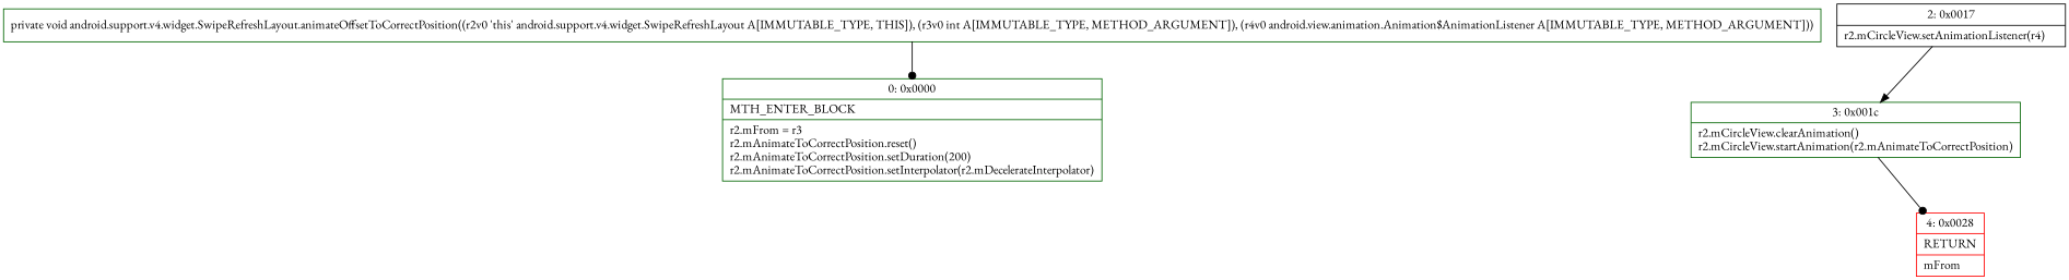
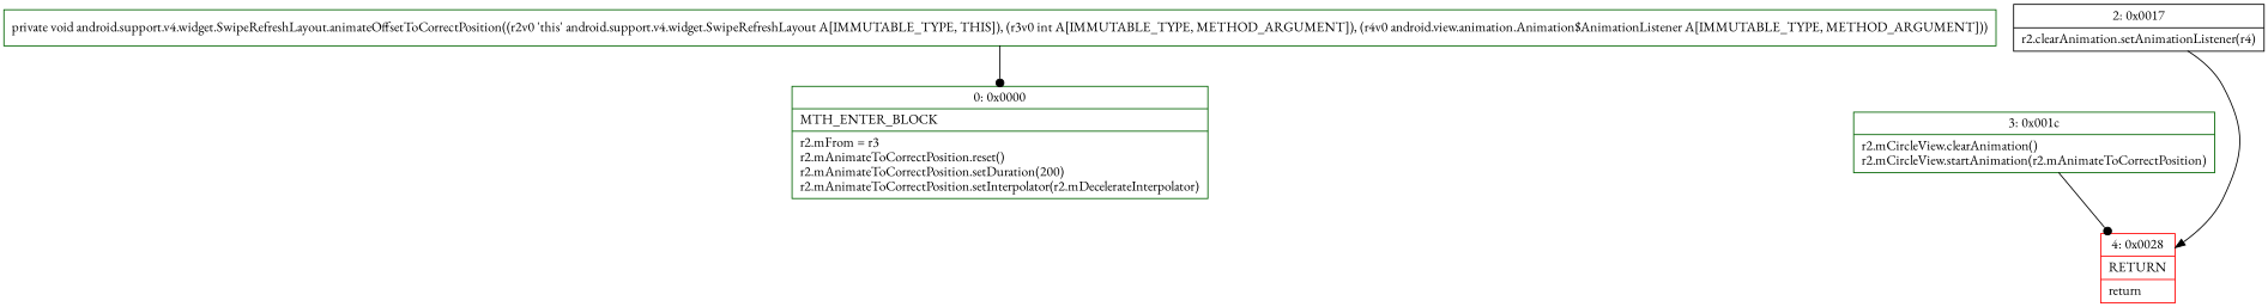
  digraph {
    fontname="EB Garamond"
    node [color=darkgreen fontname="EB Garamond" shape=record]
    edge [arrowhead=dot fontname="EB Garamond"]
    n1 [label="{0\:\ 0x0000|MTH_ENTER_BLOCK\l|r2.mFrom = r3\lr2.mAnimateToCorrectPosition.reset()\lr2.mAnimateToCorrectPosition.setDuration(200)\lr2.mAnimateToCorrectPosition.setInterpolator(r2.mDecelerateInterpolator)\l}"]
-   n2 [color=black label="{2\:\ 0x0017|r2.mCircleView.setAnimationListener(r4)\l}"]
+   n2 [color=black label="{2\:\ 0x0017|r2.clearAnimation.setAnimationListener(r4)\l}"]
    n3 [label="{3\:\ 0x001c|r2.mCircleView.clearAnimation()\lr2.mCircleView.startAnimation(r2.mAnimateToCorrectPosition)\l}"]
-   n4 [color=red label="{4\:\ 0x0028|RETURN\l|mFrom\l}"]
+   n4 [color=red label="{4\:\ 0x0028|RETURN\l|return\l}"]
    n5 [label="{private void android.support.v4.widget.SwipeRefreshLayout.animateOffsetToCorrectPosition((r2v0 'this' android.support.v4.widget.SwipeRefreshLayout A[IMMUTABLE_TYPE, THIS]), (r3v0 int A[IMMUTABLE_TYPE, METHOD_ARGUMENT]), (r4v0 android.view.animation.Animation$AnimationListener A[IMMUTABLE_TYPE, METHOD_ARGUMENT])) }"]
-   n2 -> n3 [arrowhead=normal]
+   n2 -> n4 [arrowhead=normal]
    n3 -> n4
    n5 -> n1
  }
